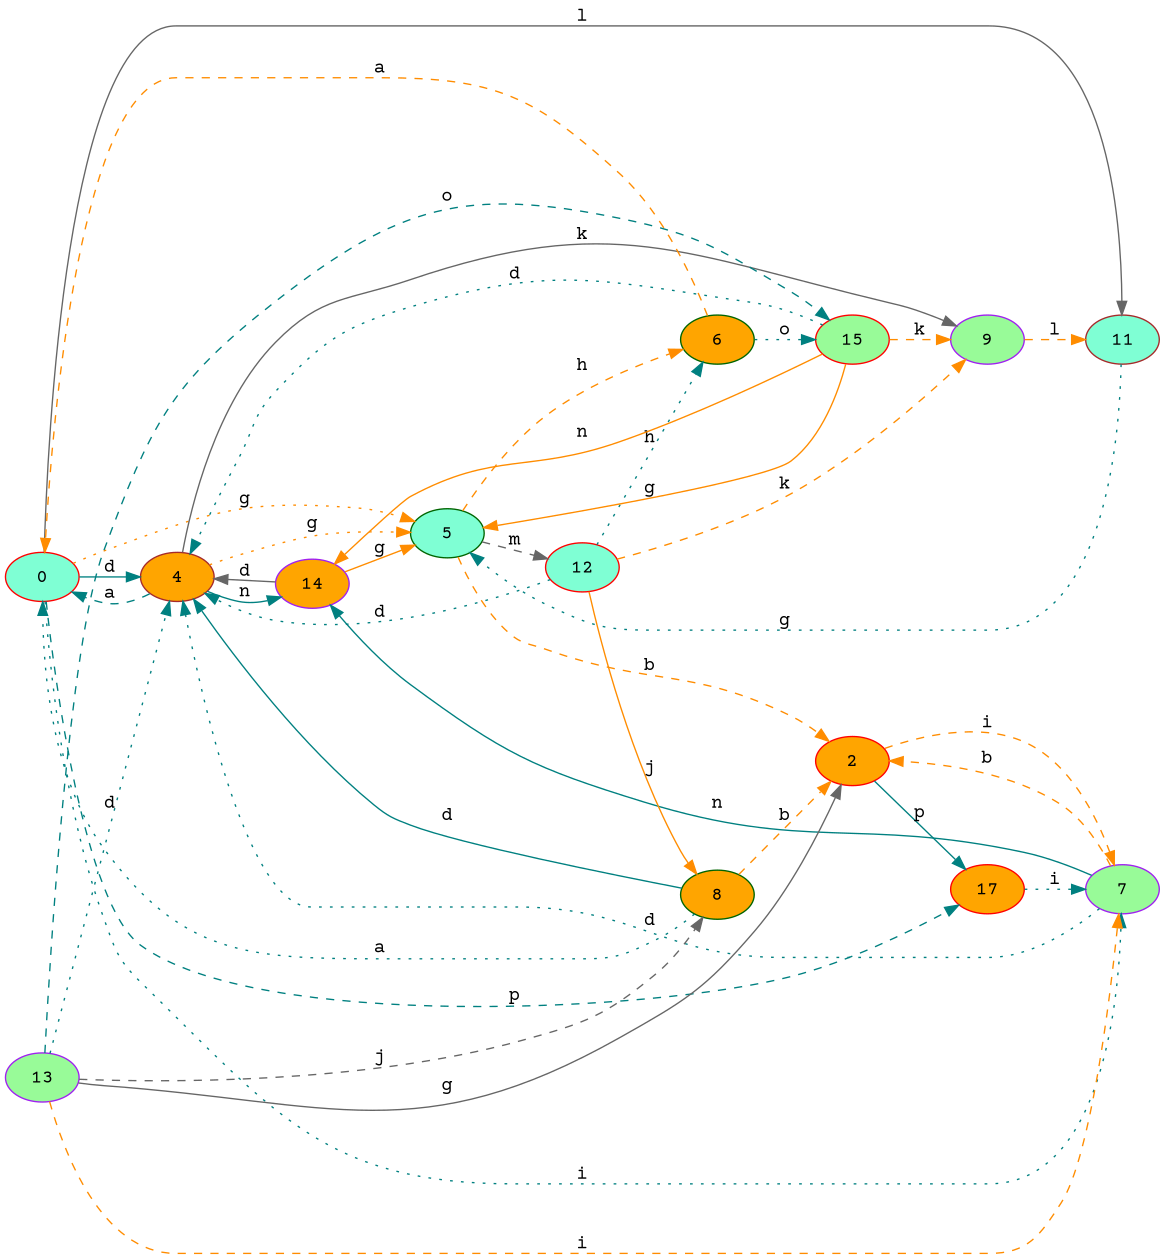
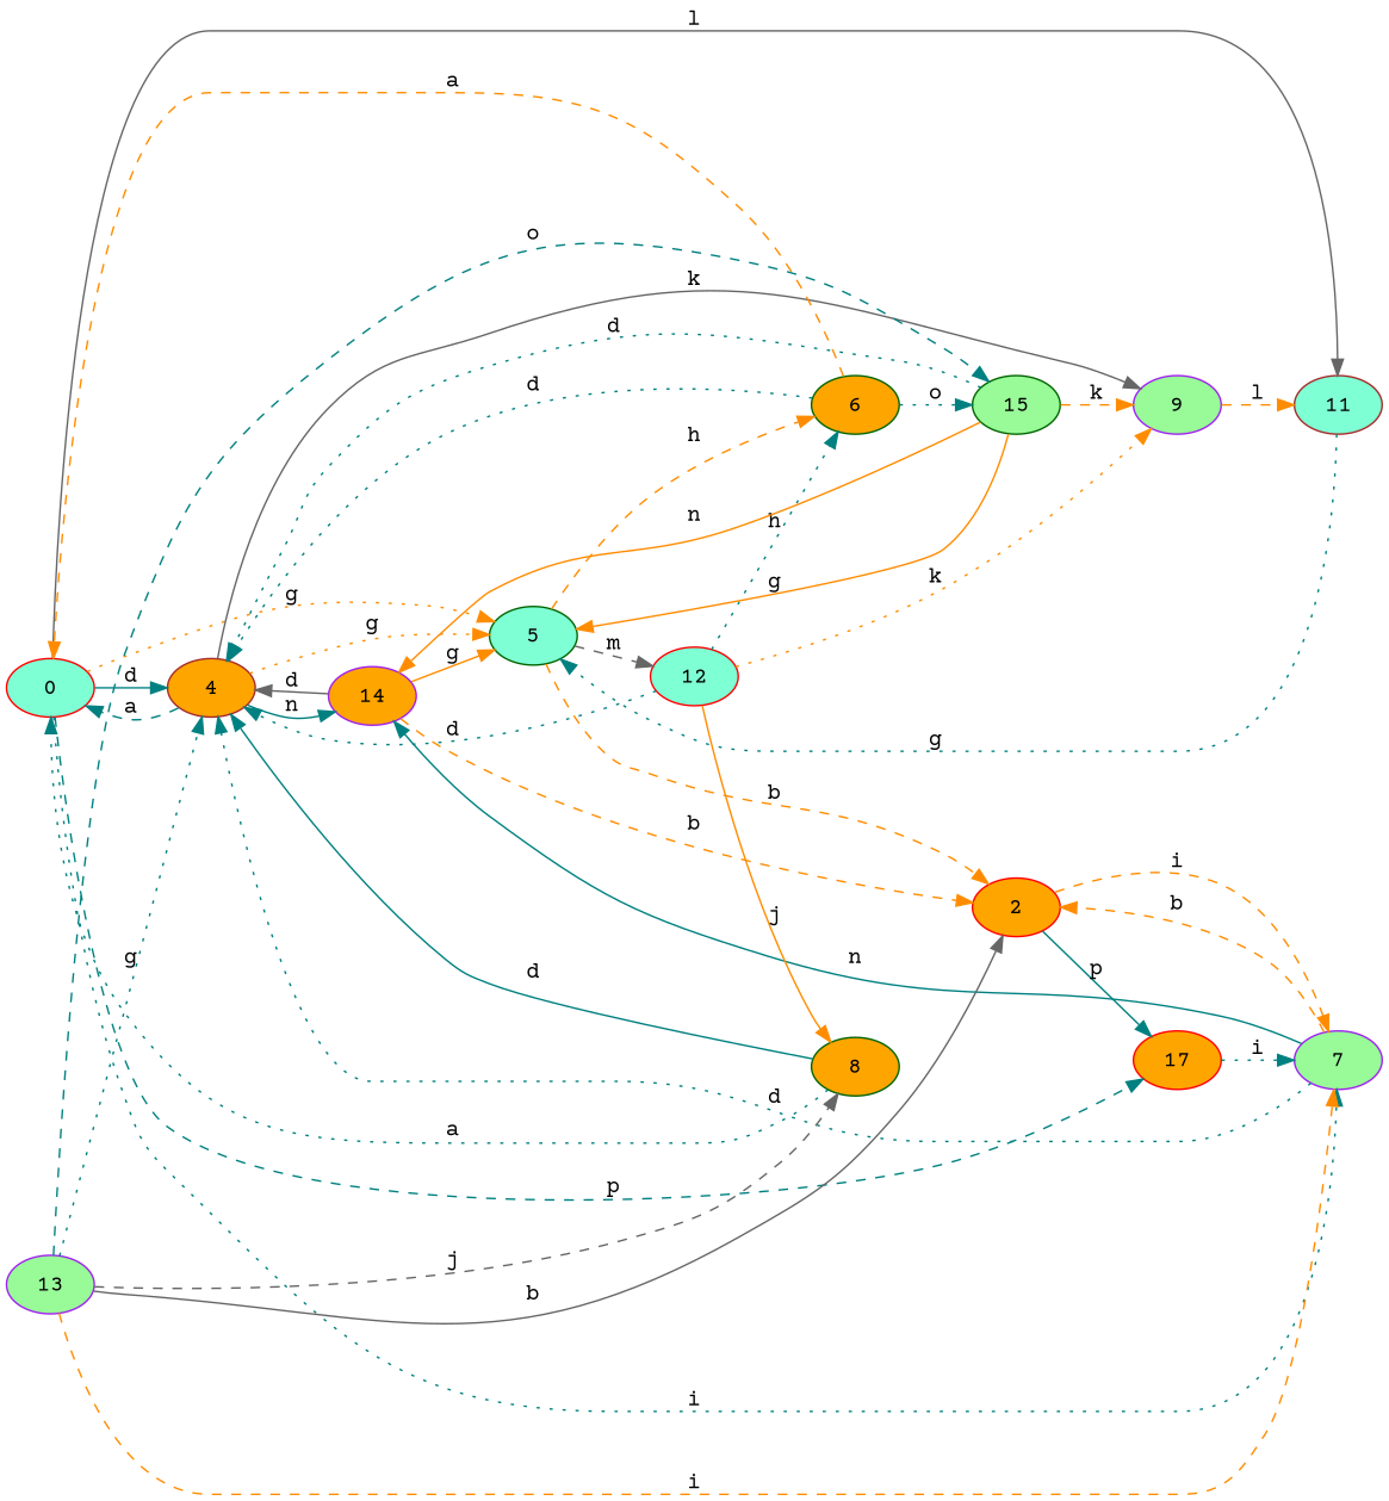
  strict digraph {
    fontname="Courier Prime"
    rankdir=LR
    node [color=red fillcolor=orange fontname="Courier Prime" style=filled]
    edge [color=teal fontname="Courier Prime" style=dashed]
    0 [fillcolor=aquamarine]
    4 [color=brown]
    5 [color=darkgreen fillcolor=aquamarine]
    7 [color=purple fillcolor=palegreen]
    11 [color=brown fillcolor=aquamarine]
    17
    9 [color=purple fillcolor=palegreen]
    14 [color=purple]
    2
    6 [color=darkgreen]
    12 [fillcolor=aquamarine]
    13 [color=purple fillcolor=palegreen]
-   15 [fillcolor=palegreen]
+   15 [color=darkgreen fillcolor=palegreen]
    8 [color=darkgreen]
    0 -> 4 [label=d style=solid]
    0 -> 5 [color=darkorange label=g style=dotted]
    0 -> 7 [label=i style=dotted]
    0 -> 11 [color=gray40 label=l style=solid]
    0 -> 17 [label=p]
    4 -> 0 [label=a]
    4 -> 5 [color=darkorange label=g style=dotted]
    4 -> 9 [color=gray40 label=k style=solid]
    4 -> 14 [label=n style=solid]
    5 -> 2 [color=darkorange label=b]
    5 -> 6 [color=darkorange label=h]
    5 -> 12 [color=gray40 label=m]
    7 -> 4 [label=d style=dotted]
    7 -> 14 [label=n style=solid]
    7 -> 2 [color=darkorange label=b]
    11 -> 5 [label=g style=dotted]
    17 -> 7 [label=i style=dotted]
    9 -> 11 [color=darkorange label=l]
    14 -> 4 [color=gray40 label=d style=solid]
    14 -> 5 [color=darkorange label=g style=solid]
    2 -> 7 [color=darkorange label=i]
    2 -> 17 [label=p style=solid]
    6 -> 0 [color=darkorange label=a]
+   6 -> 4 [label=d style=dotted]
    6 -> 15 [label=o style=dotted]
    12 -> 4 [label=d style=dotted]
-   12 -> 9 [color=darkorange label=k]
+   12 -> 9 [color=darkorange label=k style=dotted]
    12 -> 6 [label=h style=dotted]
    12 -> 8 [color=darkorange label=j style=solid]
-   13 -> 4 [label=d style=dotted]
+   13 -> 4 [label=g style=dotted]
    13 -> 7 [color=darkorange label=i]
-   13 -> 2 [color=gray40 label=g style=solid]
+   13 -> 2 [color=gray40 label=b style=solid]
    13 -> 15 [label=o]
    13 -> 8 [color=gray40 label=j]
    15 -> 4 [label=d style=dotted]
    15 -> 5 [color=darkorange label=g style=solid]
    15 -> 9 [color=darkorange label=k]
    15 -> 14 [color=darkorange label=n style=solid]
    8 -> 0 [label=a style=dotted]
    8 -> 4 [label=d style=solid]
-   8 -> 2 [color=darkorange label=b]
+   14 -> 2 [color=darkorange label=b]
  }
